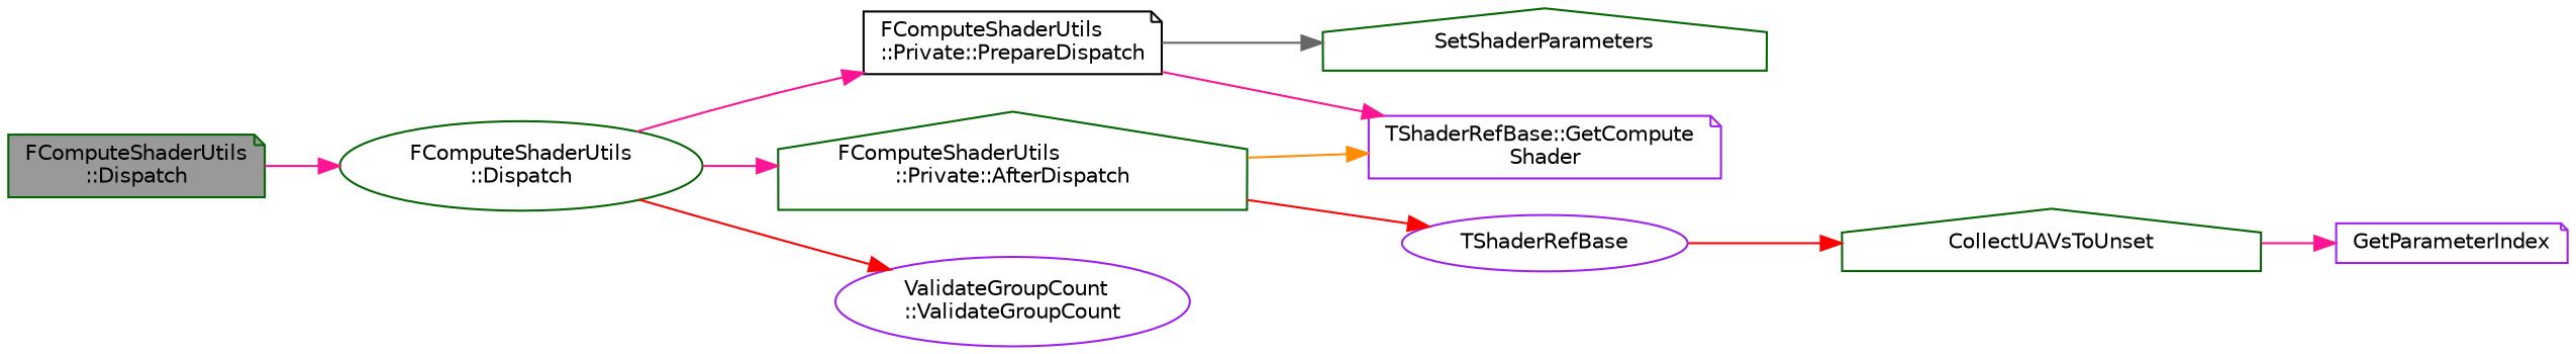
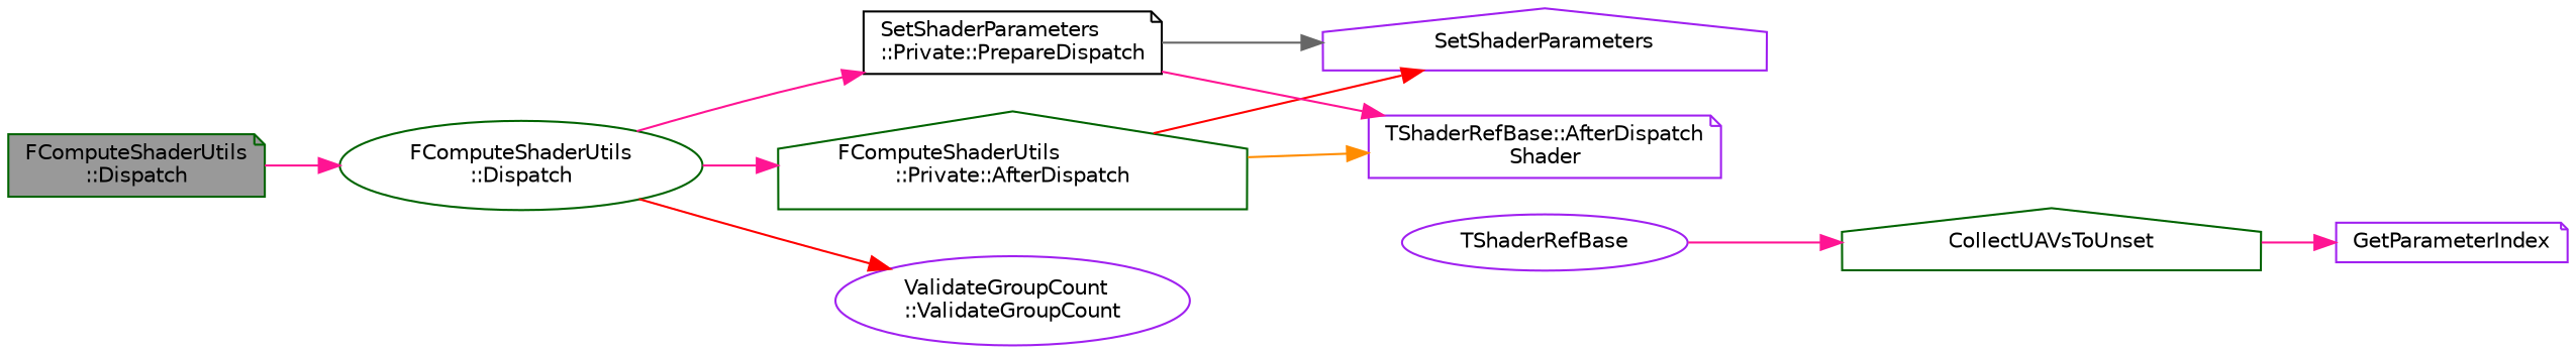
  digraph {
    rankdir=LR
    node [color=darkgreen fillcolor=white fontname=Helvetica fontsize=10 shape=note style=filled]
    edge [color=deeppink fontname=Helvetica fontsize=10 labelfontname=Helvetica labelfontsize=10 style=solid]
    n1 [fillcolor=grey60 fontcolor=black height=0.2 label="FComputeShaderUtils\l::Dispatch" width=0.4]
    n2 [height=0.2 label="FComputeShaderUtils\l::Dispatch" shape=ellipse width=0.4]
    n3 [height=0.2 label="FComputeShaderUtils\l::Private::AfterDispatch" shape=house width=0.4]
-   n4 [color=black height=0.2 label="FComputeShaderUtils\l::Private::PrepareDispatch" width=0.4]
+   n4 [color=black height=0.2 label="SetShaderParameters\l::Private::PrepareDispatch" width=0.4]
    n5 [color=purple height=0.2 label="ValidateGroupCount\l::ValidateGroupCount" shape=ellipse width=0.4]
-   n6 [color=purple height=0.2 label="TShaderRefBase::GetCompute\lShader" width=0.4]
+   n6 [color=purple height=0.2 label="TShaderRefBase::AfterDispatch\lShader" width=0.4]
    n7 [color=purple height=0.2 label=TShaderRefBase shape=ellipse width=0.4]
-   n8 [height=0.2 label=SetShaderParameters shape=house width=0.4]
+   n8 [color=purple height=0.2 label=SetShaderParameters shape=house width=0.4]
    n9 [height=0.2 label=CollectUAVsToUnset shape=house width=0.4]
    n10 [color=purple height=0.2 label=GetParameterIndex width=0.4]
    n1 -> n2
    n2 -> n3
    n2 -> n4
    n2 -> n5 [color=red]
    n3 -> n6 [color=darkorange]
-   n3 -> n7 [color=red]
+   n3 -> n8 [color=red]
    n4 -> n6
    n4 -> n8 [color=gray40]
-   n7 -> n9 [color=red]
+   n7 -> n9
    n9 -> n10
  }
